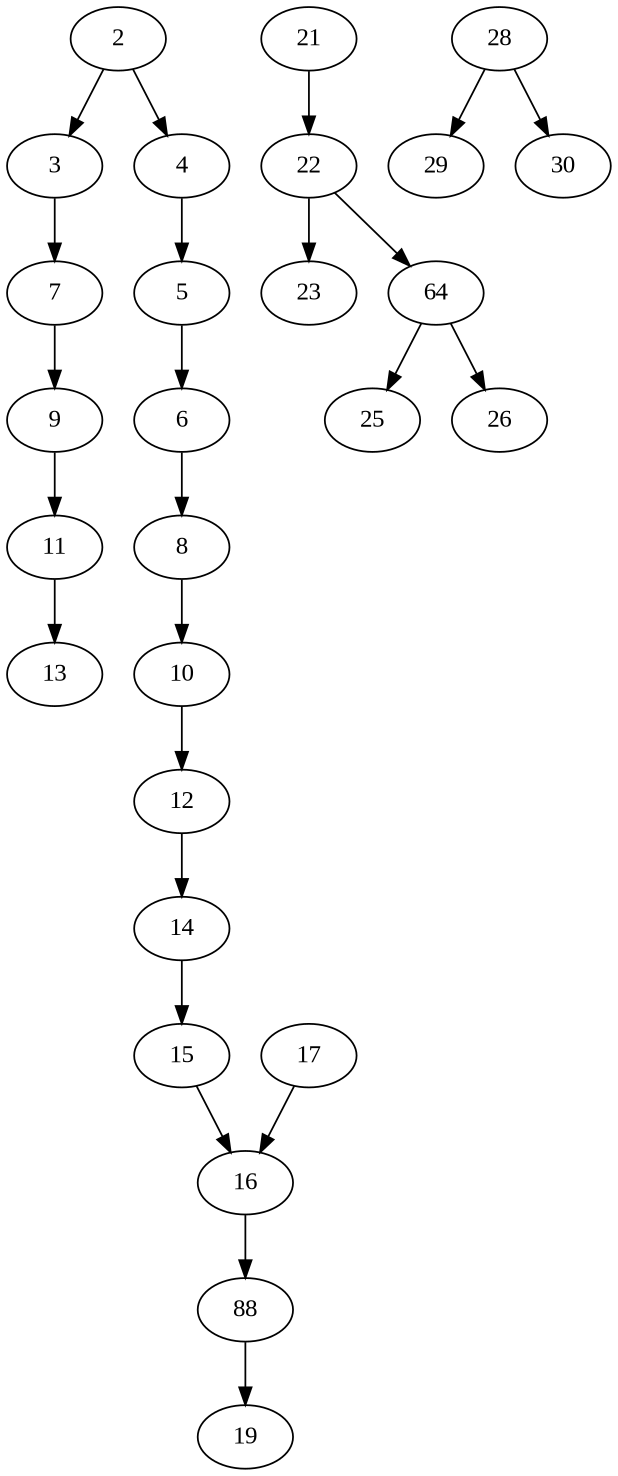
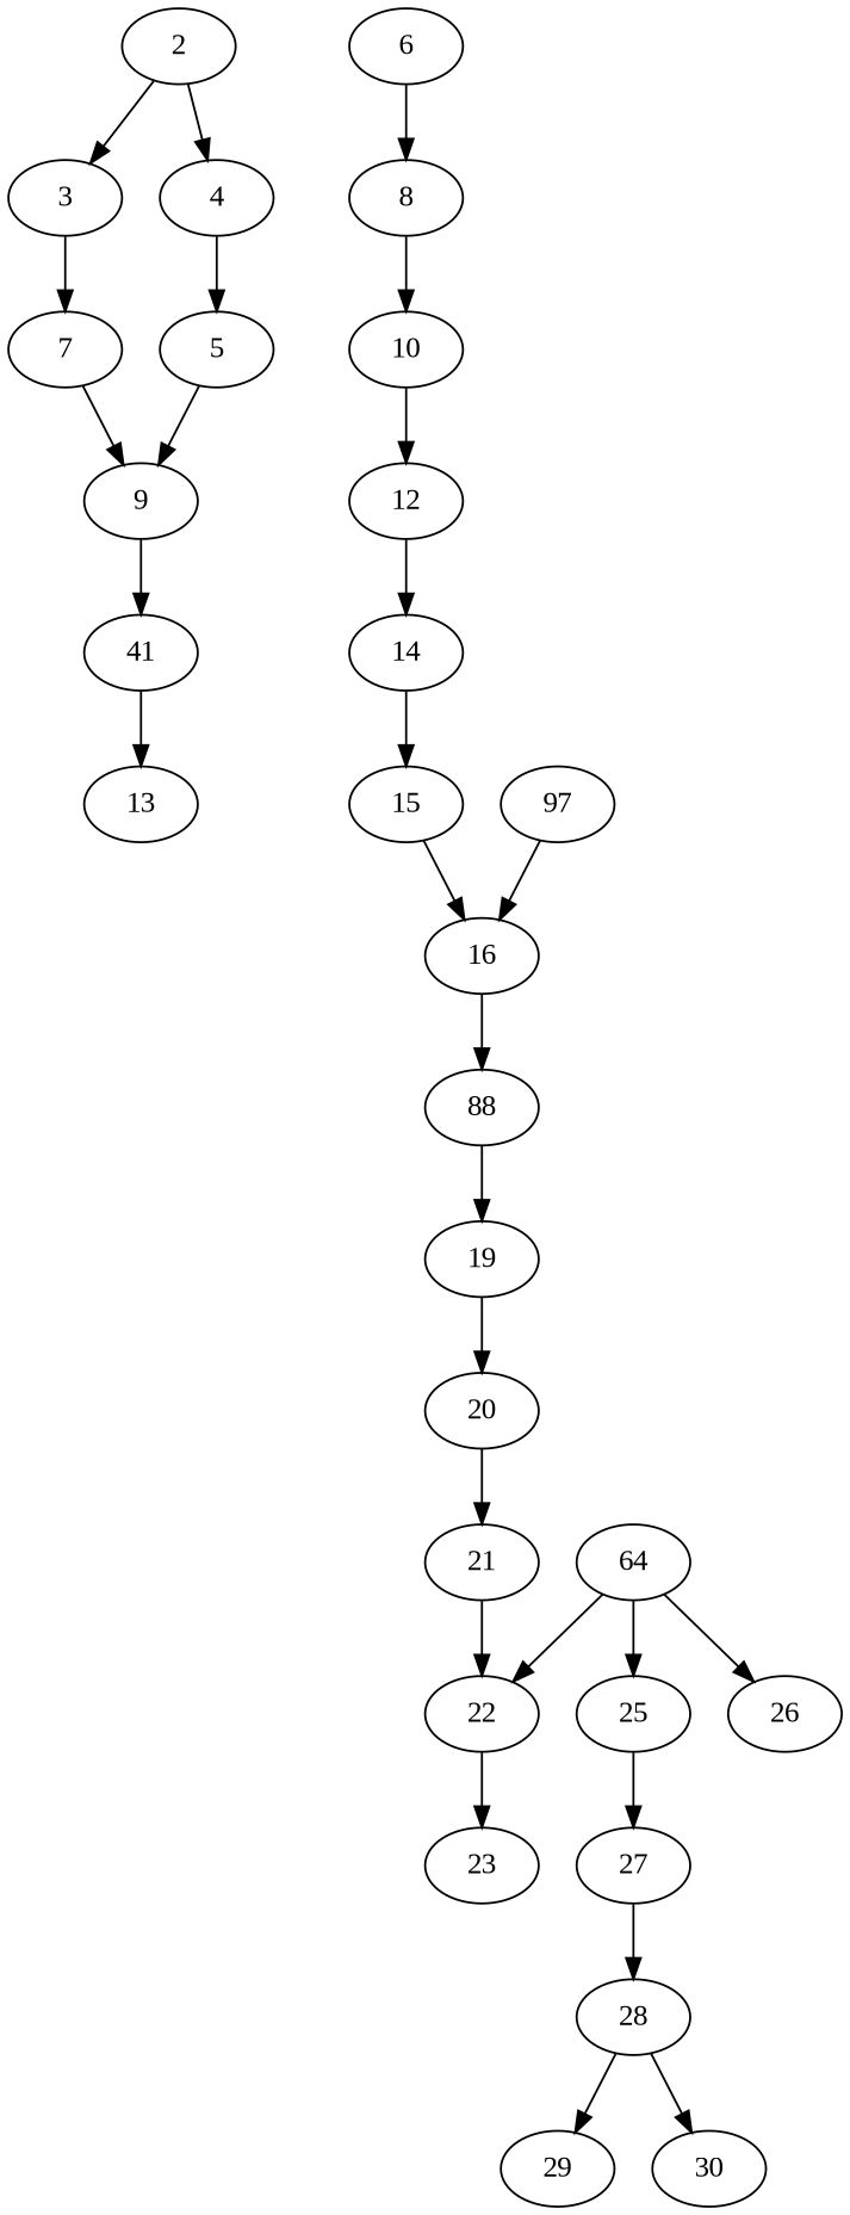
  digraph {
    fontname="Liberation Serif"
    node [alpha=0.20 fontname="Liberation Serif"]
    edge [fontname="Liberation Serif"]
    2 [alpha=0.02 expect_size=36711424]
    3 [alpha=0.12 expect_size=33097728]
    4 [alpha=0.02 expect_size=28321792]
    7 [alpha=0.12 expect_size=45231104]
    5 [alpha=0.13 expect_size=9433088]
    6 [alpha=0.09 expect_size=45527040]
    8 [alpha=0.01 expect_size=31301632]
    9 [alpha=0.12 expect_size=45362176]
    10 [expect_size=35320832]
-   11 [alpha=0.15 expect_size=20222976]
+   11 [alpha=0.15 expect_size=20222976 label=41]
    12 [alpha=0.18 expect_size=15722496]
    13 [expect_size=19985408]
    14 [alpha=0.08 expect_size=48451584]
    15 [expect_size=5903360]
    16 [alpha=0.15 expect_size=35670016]
    n16 [alpha=0.02 expect_size=37646336 label=88]
-   17 [alpha=0.14 expect_size=9092096]
+   17 [alpha=0.14 expect_size=9092096 label=97]
    19 [alpha=0.17 expect_size=40200192]
+   20 [alpha=0.16 expect_size=21988352]
    21 [alpha=0.04 expect_size=21612544]
    22 [alpha=0.05 expect_size=9917440]
    23 [alpha=0.18 expect_size=51734528]
    n23 [alpha=0.00 expect_size=51047424 label=64]
    25 [alpha=0.05 expect_size=22467584]
    26 [alpha=0.06 expect_size=22372352]
+   27 [alpha=0.04 expect_size=9761792]
    28 [alpha=0.14 expect_size=43798528]
    29 [alpha=0.00 expect_size=48517120]
    30 [expect_size=41180160]
    2 -> 3
    2 -> 4
    3 -> 7
    4 -> 5
    7 -> 9
-   5 -> 6
+   5 -> 9
    6 -> 8
    8 -> 10
    9 -> 11
    10 -> 12
    11 -> 13
    12 -> 14
    14 -> 15
    15 -> 16
    16 -> n16
    n16 -> 19
    17 -> 16
+   19 -> 20
+   20 -> 21
    21 -> 22
    22 -> 23
-   22 -> n23
+   n23 -> 22
    n23 -> 25
    n23 -> 26
+   25 -> 27
+   27 -> 28
    28 -> 29
    28 -> 30
  }
